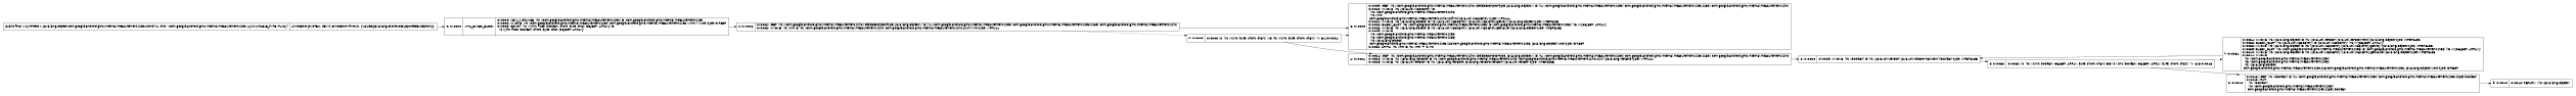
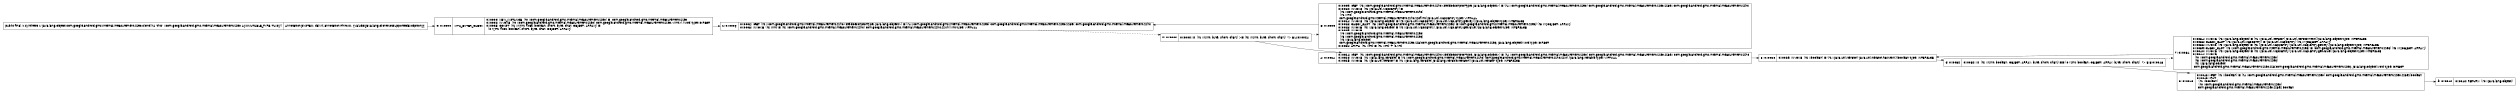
  digraph {
    fontname="DejaVu Sans"
    rankdir=LR
    node [fontname="DejaVu Sans" shape=record]
    edge [fontname="DejaVu Sans"]
-   n1 [label="{0\:\ 0x0000|MTH_ENTER_BLOCK\l|0x0000: NEW_INSTANCE  (r0 I:com.google.android.gms.internal.measurement.zzeo) =  com.google.android.gms.internal.measurement.zzeo \l0x0002: INVOKE  (r0 I:com.google.android.gms.internal.measurement.zzeo) com.google.android.gms.internal.measurement.zzeo.\<init\>():void type: DIRECT \l0x0005: CONST  (r1 I:?[int, float, boolean, short, byte, char, OBJECT, ARRAY]) = \l  (0 ?[int, float, boolean, short, byte, char, OBJECT, ARRAY])\l \l}"]
+   n1 [label="{0\:\ 0x0000|MTH_ENTER_CHECK\l|0x0000: NEW_INSTANCE  (r0 I:com.google.android.gms.internal.measurement.zzeo) =  com.google.android.gms.internal.measurement.zzeo \l0x0002: INVOKE  (r0 I:com.google.android.gms.internal.measurement.zzeo) com.google.android.gms.internal.measurement.zzeo.\<init\>():void type: DIRECT \l0x0005: CONST  (r1 I:?[int, float, boolean, short, byte, char, OBJECT, ARRAY]) = \l  (0 ?[int, float, boolean, short, byte, char, OBJECT, ARRAY])\l \l}"]
    n2 [label="{1\:\ 0x0006|0x0006: IGET  (r2 I:com.google.android.gms.internal.measurement.zzhc\<FieldDescriptorType, java.lang.Object\>) = (r4 I:com.google.android.gms.internal.measurement.zzeo) com.google.android.gms.internal.measurement.zzeo.zzaex com.google.android.gms.internal.measurement.zzhc \l0x0008: INVOKE  (r2 I:int) = (r2 I:com.google.android.gms.internal.measurement.zzhc) com.google.android.gms.internal.measurement.zzhc.zzwh():int type: VIRTUAL \l}"]
    n3 [label="{2\:\ 0x000c|0x000c: IF  (r1 I:?[int, byte, short, char]) \>= (r2 I:?[int, byte, short, char])  \-\> B:4:0x0024 \l}"]
    n4 [label="{3\:\ 0x000e|0x000e: IGET  (r2 I:com.google.android.gms.internal.measurement.zzhc\<FieldDescriptorType, java.lang.Object\>) = (r4 I:com.google.android.gms.internal.measurement.zzeo) com.google.android.gms.internal.measurement.zzeo.zzaex com.google.android.gms.internal.measurement.zzhc \l0x0010: INVOKE  (r2 I:java.util.Map$Entry) = \l  (r2 I:com.google.android.gms.internal.measurement.zzhc)\l  (r1 I:int)\l com.google.android.gms.internal.measurement.zzhc.zzcf(int):java.util.Map$Entry type: VIRTUAL \l0x0014: INVOKE  (r3 I:java.lang.Object) = (r2 I:java.util.Map$Entry) java.util.Map.Entry.getKey():java.lang.Object type: INTERFACE \l0x0018: CHECK_CAST  (r3 I:com.google.android.gms.internal.measurement.zzeq) = (com.google.android.gms.internal.measurement.zzeq) (r3 I:?[OBJECT, ARRAY]) \l0x001a: INVOKE  (r2 I:java.lang.Object) = (r2 I:java.util.Map$Entry) java.util.Map.Entry.getValue():java.lang.Object type: INTERFACE \l0x001e: INVOKE  \l  (r0 I:com.google.android.gms.internal.measurement.zzeo)\l  (r3 I:com.google.android.gms.internal.measurement.zzeq)\l  (r2 I:java.lang.Object)\l com.google.android.gms.internal.measurement.zzeo.zza(com.google.android.gms.internal.measurement.zzeq, java.lang.Object):void type: DIRECT \l0x0021: ARITH  (r1 I:int) = (r1 I:int) + (1 int) \l}"]
    n5 [label="{4\:\ 0x0024|0x0024: IGET  (r1 I:com.google.android.gms.internal.measurement.zzhc\<FieldDescriptorType, java.lang.Object\>) = (r4 I:com.google.android.gms.internal.measurement.zzeo) com.google.android.gms.internal.measurement.zzeo.zzaex com.google.android.gms.internal.measurement.zzhc \l0x0026: INVOKE  (r1 I:java.lang.Iterable) = (r1 I:com.google.android.gms.internal.measurement.zzhc) com.google.android.gms.internal.measurement.zzhc.zzwi():java.lang.Iterable type: VIRTUAL \l0x002a: INVOKE  (r1 I:java.util.Iterator) = (r1 I:java.lang.Iterable) java.lang.Iterable.iterator():java.util.Iterator type: INTERFACE \l}"]
    n6 [label="{5\:\ 0x002e|0x002e: INVOKE  (r2 I:boolean) = (r1 I:java.util.Iterator) java.util.Iterator.hasNext():boolean type: INTERFACE \l}"]
    n7 [label="{6\:\ 0x0032|0x0032: IF  (r2 I:?[int, boolean, OBJECT, ARRAY, byte, short, char]) == (0 ?[int, boolean, OBJECT, ARRAY, byte, short, char])  \-\> B:8:0x0048 \l}"]
    n8 [label="{7\:\ 0x0034|0x0034: INVOKE  (r2 I:java.lang.Object) = (r1 I:java.util.Iterator) java.util.Iterator.next():java.lang.Object type: INTERFACE \l0x0038: CHECK_CAST  (r2 I:java.util.Map$Entry) = (java.util.Map$Entry) (r2 I:?[OBJECT, ARRAY]) \l0x003a: INVOKE  (r3 I:java.lang.Object) = (r2 I:java.util.Map$Entry) java.util.Map.Entry.getKey():java.lang.Object type: INTERFACE \l0x003e: CHECK_CAST  (r3 I:com.google.android.gms.internal.measurement.zzeq) = (com.google.android.gms.internal.measurement.zzeq) (r3 I:?[OBJECT, ARRAY]) \l0x0040: INVOKE  (r2 I:java.lang.Object) = (r2 I:java.util.Map$Entry) java.util.Map.Entry.getValue():java.lang.Object type: INTERFACE \l0x0044: INVOKE  \l  (r0 I:com.google.android.gms.internal.measurement.zzeo)\l  (r3 I:com.google.android.gms.internal.measurement.zzeq)\l  (r2 I:java.lang.Object)\l com.google.android.gms.internal.measurement.zzeo.zza(com.google.android.gms.internal.measurement.zzeq, java.lang.Object):void type: DIRECT \l}"]
    n9 [label="{8\:\ 0x0048|0x0048: IGET  (r1 I:boolean) = (r4 I:com.google.android.gms.internal.measurement.zzeo) com.google.android.gms.internal.measurement.zzeo.zzaez boolean \l0x004a: IPUT  \l  (r1 I:boolean)\l  (r0 I:com.google.android.gms.internal.measurement.zzeo)\l com.google.android.gms.internal.measurement.zzeo.zzaez boolean \l}"]
    n10 [label="{9\:\ 0x004c|0x004c: RETURN  (r0 I:java.lang.Object) \l}"]
    n11 [label="{public final \/* synthetic *\/ java.lang.Object com.google.android.gms.internal.measurement.zzeo.clone((r4 'this' I:com.google.android.gms.internal.measurement.zzeo A[IMMUTABLE_TYPE, THIS]))  | Annotation[SYSTEM, dalvik.annotation.Throws, \{value=[java.lang.CloneNotSupportedException]\}]\l}"]
    n1 -> n2
    n2 -> n3 [style=dashed]
    n3 -> n4 [style=dashed]
    n3 -> n5
-   n2 -> n4
+   n4 -> n2
    n5 -> n6
    n6 -> n7
    n7 -> n8 [style=dashed]
    n7 -> n9
    n8 -> n6
    n9 -> n10
    n11 -> n1
  }
